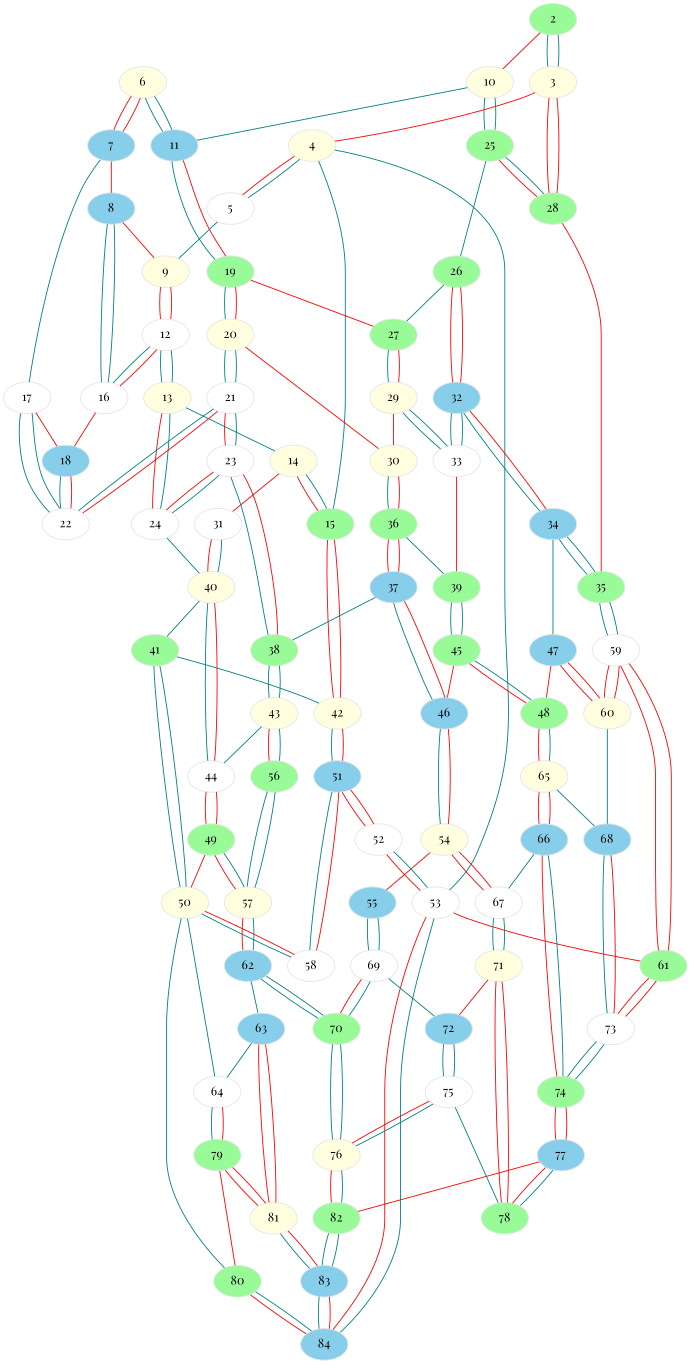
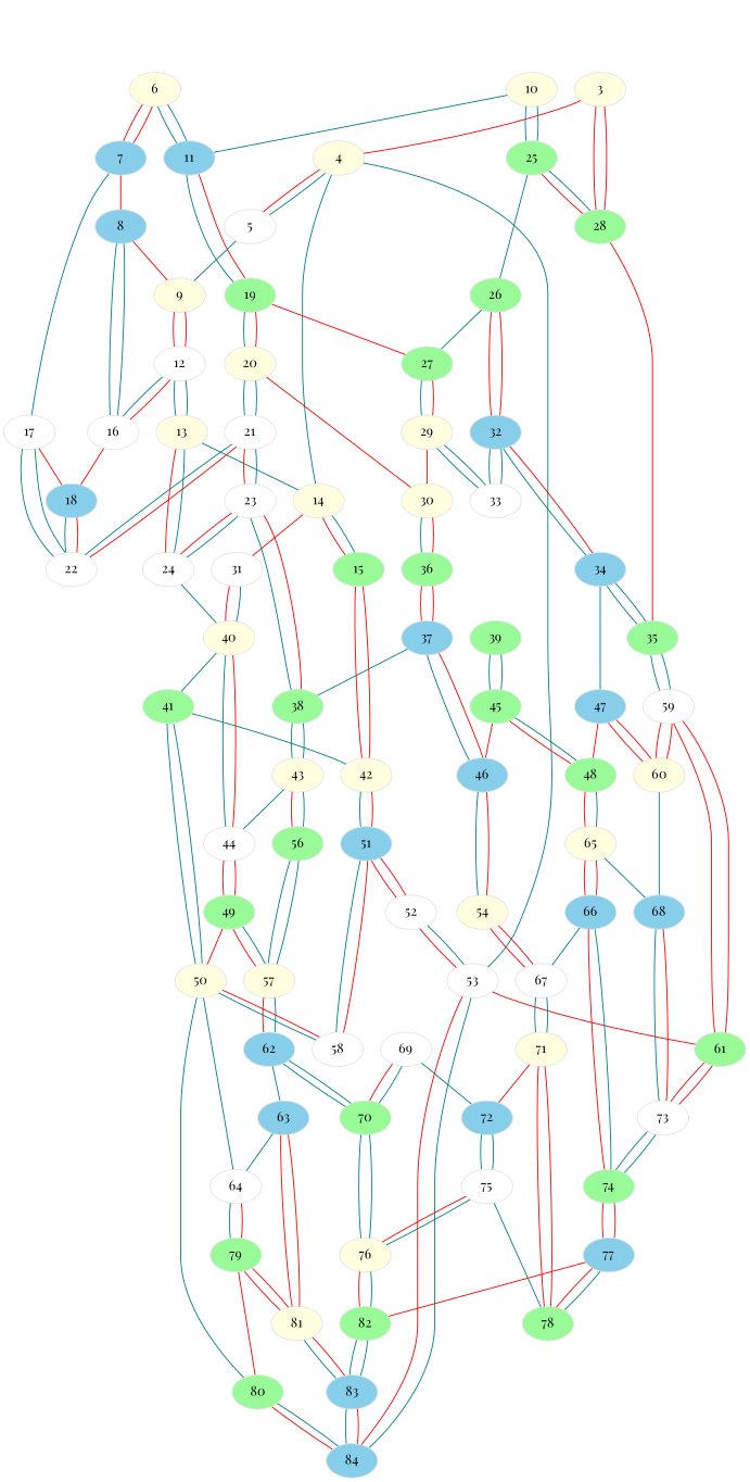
  graph {
    fontname="Playfair Display"
    node [color=gray90 fillcolor=palegreen fontname="Playfair Display" style=filled]
    edge [color=teal fontname="Playfair Display"]
    3 [fillcolor=lightyellow]
-   2
    10 [fillcolor=lightyellow]
    6 [fillcolor=lightyellow]
    7 [fillcolor=skyblue]
    11 [fillcolor=skyblue]
    4 [fillcolor=lightyellow]
    28
    25
    5 [fillcolor=white]
    15
    53 [fillcolor=white]
    35
    73 [fillcolor=white]
    61
    9 [fillcolor=lightyellow]
    42 [fillcolor=lightyellow]
    84 [fillcolor=skyblue]
    12 [fillcolor=white]
    8 [fillcolor=skyblue]
    17 [fillcolor=white]
    19
    16 [fillcolor=white]
    18 [fillcolor=skyblue]
    22 [fillcolor=white]
    13 [fillcolor=lightyellow]
    26
    20 [fillcolor=lightyellow]
    27
    14 [fillcolor=lightyellow]
    24 [fillcolor=white]
    31 [fillcolor=white]
    40 [fillcolor=lightyellow]
    51 [fillcolor=skyblue]
    21 [fillcolor=white]
    30 [fillcolor=lightyellow]
    29 [fillcolor=lightyellow]
    23 [fillcolor=white]
    36
    38
    43 [fillcolor=lightyellow]
    32 [fillcolor=skyblue]
    33 [fillcolor=white]
    34 [fillcolor=skyblue]
    59 [fillcolor=white]
    39
    37 [fillcolor=skyblue]
    41
    44 [fillcolor=white]
    47 [fillcolor=skyblue]
    45
    48
    60 [fillcolor=lightyellow]
    46 [fillcolor=skyblue]
    54 [fillcolor=lightyellow]
    56
    50 [fillcolor=lightyellow]
    49
    58 [fillcolor=white]
    80
    64 [fillcolor=white]
    52 [fillcolor=white]
    57 [fillcolor=lightyellow]
    65 [fillcolor=lightyellow]
-   55 [fillcolor=skyblue]
    67 [fillcolor=white]
    68 [fillcolor=skyblue]
    66 [fillcolor=skyblue]
    62 [fillcolor=skyblue]
    69 [fillcolor=white]
    71 [fillcolor=lightyellow]
    70
    72 [fillcolor=skyblue]
    63 [fillcolor=skyblue]
    79
    74
    81 [fillcolor=lightyellow]
    76 [fillcolor=lightyellow]
    83 [fillcolor=skyblue]
    77 [fillcolor=skyblue]
    78
    75 [fillcolor=white]
    82
    3 -- 4 [color=red]
    3 -- 28 [color=red]
    3 -- 28 [color=red]
-   2 -- 3
-   2 -- 3
-   2 -- 10 [color=red]
    10 -- 11
    10 -- 25
    10 -- 25
    6 -- 7 [color=red]
    6 -- 7 [color=red]
    6 -- 11
    6 -- 11
    7 -- 8 [color=red]
    7 -- 17
    11 -- 19
    11 -- 19 [color=red]
    4 -- 5 [color=red]
    4 -- 5
-   4 -- 15
+   4 -- 14
    4 -- 53
    28 -- 35 [color=red]
    25 -- 28 [color=red]
    25 -- 28
    25 -- 26
    5 -- 9
    15 -- 42 [color=red]
    15 -- 42 [color=red]
    53 -- 61 [color=red]
    53 -- 84 [color=red]
    53 -- 84
    35 -- 59
    35 -- 59
    73 -- 74
    73 -- 74
    61 -- 73 [color=red]
    61 -- 73 [color=red]
    9 -- 12 [color=red]
    9 -- 12 [color=red]
    42 -- 51
    42 -- 51 [color=red]
    12 -- 16
    12 -- 16 [color=red]
    12 -- 13
    12 -- 13
    8 -- 9 [color=red]
    8 -- 16
    8 -- 16
    17 -- 18 [color=red]
    17 -- 22
    17 -- 22
    19 -- 20
    19 -- 20 [color=red]
    19 -- 27 [color=red]
    16 -- 18 [color=red]
    18 -- 22
    18 -- 22 [color=red]
    13 -- 14
    13 -- 24 [color=red]
    13 -- 24
    26 -- 27
    26 -- 32 [color=red]
    26 -- 32 [color=red]
    20 -- 21
    20 -- 21
    20 -- 30 [color=red]
    27 -- 29
    27 -- 29 [color=red]
    14 -- 15 [color=red]
    14 -- 15
    14 -- 31 [color=red]
    24 -- 40
    31 -- 40 [color=red]
    31 -- 40
    40 -- 41
    40 -- 44
    40 -- 44 [color=red]
    51 -- 58
    51 -- 58 [color=red]
    51 -- 52 [color=red]
    51 -- 52 [color=red]
    21 -- 22
    21 -- 22 [color=red]
    21 -- 23 [color=red]
    21 -- 23
    30 -- 36
    30 -- 36 [color=red]
    29 -- 30 [color=red]
    29 -- 33
    29 -- 33
    23 -- 24 [color=red]
    23 -- 24
    23 -- 38
    23 -- 38 [color=red]
-   36 -- 39
    36 -- 37 [color=red]
    36 -- 37 [color=red]
    38 -- 43
    38 -- 43
    43 -- 44
    43 -- 56 [color=red]
    43 -- 56
    32 -- 33
    32 -- 33
    32 -- 34
    32 -- 34 [color=red]
-   33 -- 39 [color=red]
    34 -- 35
    34 -- 35
    34 -- 47
    59 -- 61 [color=red]
    59 -- 61 [color=red]
    59 -- 60 [color=red]
    59 -- 60 [color=red]
    39 -- 45
    39 -- 45
    37 -- 38
    37 -- 46
    37 -- 46 [color=red]
    41 -- 42
    41 -- 50
    41 -- 50
    44 -- 49 [color=red]
    44 -- 49 [color=red]
    47 -- 48 [color=red]
    47 -- 60 [color=red]
    47 -- 60 [color=red]
    45 -- 48 [color=red]
    45 -- 48
    45 -- 46 [color=red]
    48 -- 65 [color=red]
    48 -- 65
    60 -- 68
    46 -- 54
    46 -- 54 [color=red]
-   54 -- 55 [color=red]
    54 -- 67 [color=red]
    54 -- 67 [color=red]
    56 -- 57
    56 -- 57
    50 -- 58
    50 -- 58 [color=red]
    50 -- 80
    50 -- 64
    49 -- 50 [color=red]
    49 -- 57 [color=red]
    49 -- 57
    80 -- 84 [color=red]
    80 -- 84
    64 -- 79
    64 -- 79 [color=red]
    52 -- 53 [color=red]
    52 -- 53
    57 -- 62 [color=red]
    57 -- 62
    65 -- 68
    65 -- 66 [color=red]
    65 -- 66 [color=red]
-   55 -- 69
-   55 -- 69
    67 -- 71
    67 -- 71
    68 -- 73
    68 -- 73 [color=red]
    66 -- 67
    66 -- 74 [color=red]
    66 -- 74
    62 -- 70
    62 -- 70
    62 -- 63
    69 -- 70 [color=red]
    69 -- 70
    69 -- 72
    71 -- 72 [color=red]
    71 -- 78 [color=red]
    71 -- 78 [color=red]
    70 -- 76
    70 -- 76
    72 -- 75
    72 -- 75
    63 -- 64
    63 -- 81 [color=red]
    63 -- 81 [color=red]
    79 -- 80 [color=red]
    79 -- 81 [color=red]
    79 -- 81 [color=red]
    74 -- 77 [color=red]
    74 -- 77 [color=red]
    81 -- 83
    81 -- 83 [color=red]
    76 -- 82 [color=red]
    76 -- 82
    83 -- 84
    83 -- 84 [color=red]
    77 -- 78 [color=red]
    77 -- 78
    77 -- 82 [color=red]
    75 -- 76 [color=red]
    75 -- 76
    75 -- 78
    82 -- 83
    82 -- 83
  }
